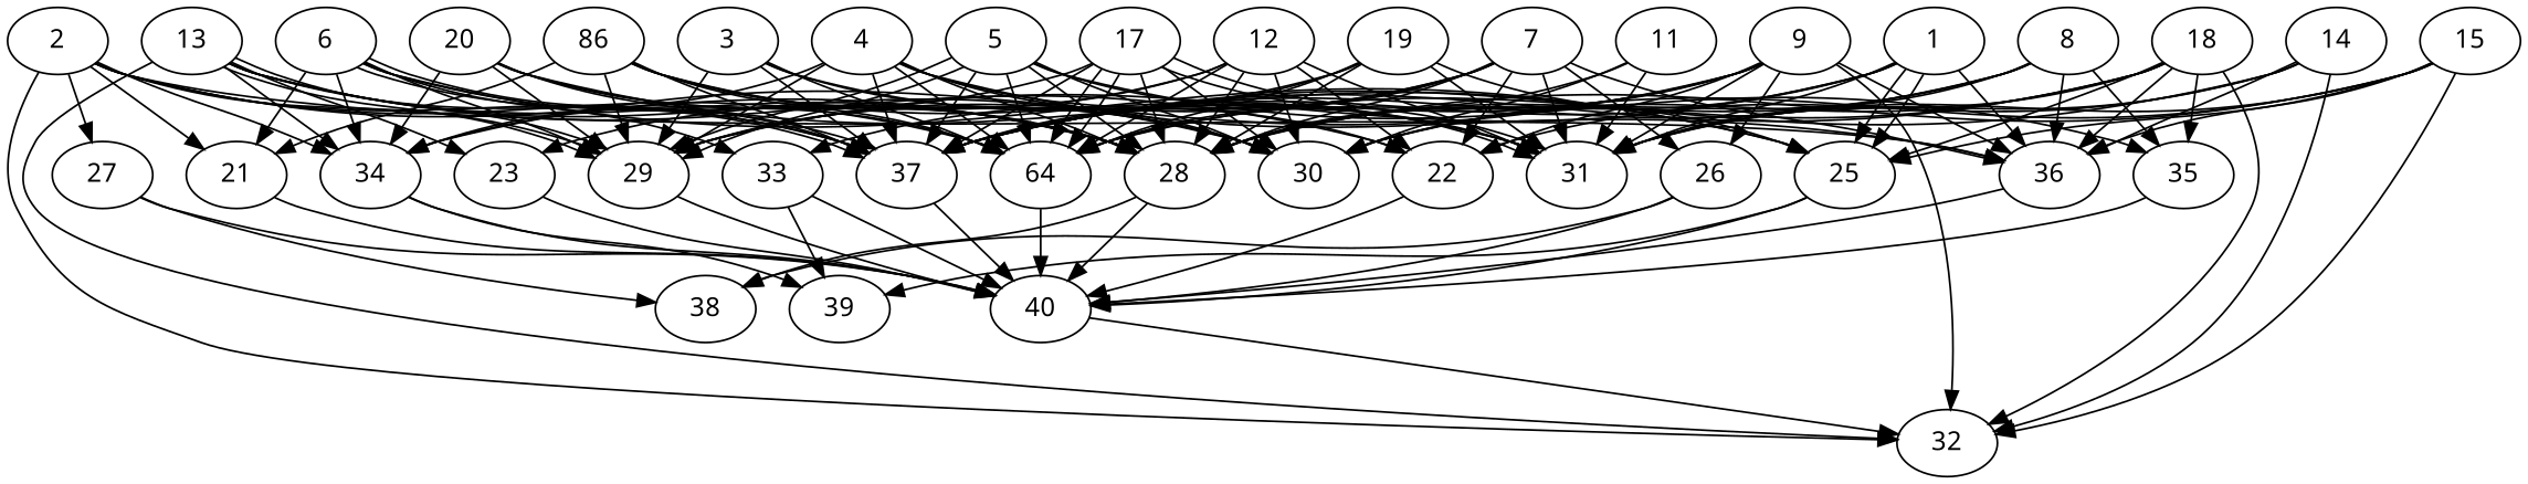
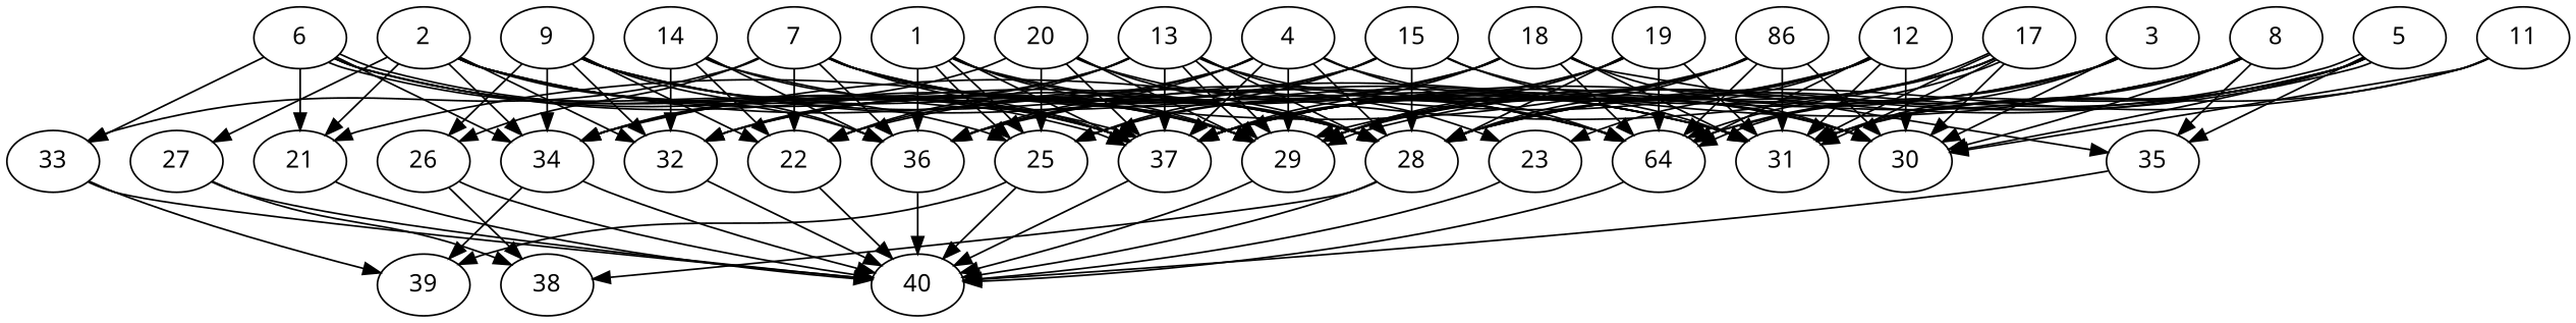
  digraph {
    fontname="Noto Sans"
    node [alpha=0.03 fontname="Noto Sans"]
    edge [fontname="Noto Sans"]
    1 [alpha=0.06 expect_size=44758016]
    25 [expect_size=46662656]
    28 [alpha=0.06 expect_size=21628928]
    29 [alpha=0.13 expect_size=44141568]
    31 [expect_size=47891456]
    36 [alpha=0.01 expect_size=26499072]
    37 [alpha=0.09 expect_size=22330368]
    40 [alpha=0.19 expect_size=47097856]
    39 [expect_size=16309248]
    38 [alpha=0.04 expect_size=49195008]
    2 [alpha=0.09 expect_size=23105536]
    21 [alpha=0.00 expect_size=6322176]
    n13 [alpha=0.07 expect_size=43452416 label=64]
    27 [alpha=0.11 expect_size=28077056]
    32 [alpha=0.04 expect_size=48754688]
    34 [alpha=0.15 expect_size=52118528]
    3 [expect_size=10170368]
    30 [alpha=0.15 expect_size=43796480]
    4 [alpha=0.04 expect_size=13278208]
    22 [alpha=0.07 expect_size=27953152]
    5 [expect_size=15469568]
    35 [alpha=0.12 expect_size=20397056]
    6 [alpha=0.08 expect_size=51520512]
    33 [alpha=0.07 expect_size=17063936]
    7 [alpha=0.08 expect_size=46544896]
    26 [alpha=0.18 expect_size=39540736]
    8 [alpha=0.16 expect_size=8833024]
    9 [alpha=0.14 expect_size=34293760]
    11 [alpha=0.09 expect_size=20810752]
    12 [alpha=0.11 expect_size=35749888]
    23 [alpha=0.15 expect_size=6136832]
    13 [alpha=0.16 expect_size=10234880]
    14 [alpha=0.01 expect_size=17199104]
    15 [alpha=0.17 expect_size=26211328]
    n35 [alpha=0.15 expect_size=32244736 label=86]
    17 [alpha=0.17 expect_size=50968576]
    18 [alpha=0.10 expect_size=22755328]
    19 [alpha=0.20 expect_size=12731392]
    20 [alpha=0.02 expect_size=46488576]
    1 -> 25
    1 -> 25
    1 -> 28
    1 -> 29
    1 -> 31
    1 -> 36
    1 -> 37
    25 -> 40
    25 -> 39
    28 -> 40
    28 -> 38
    29 -> 40
    36 -> 40
    37 -> 40
    2 -> 28
    2 -> 29
    2 -> 36
    2 -> 37
    2 -> 21
    2 -> n13
    2 -> 27
    2 -> 32
    2 -> 34
    21 -> 40
    n13 -> 40
    27 -> 40
    27 -> 38
-   40 -> 32
+   32 -> 40
    34 -> 40
    34 -> 39
    3 -> 29
    3 -> 31
    3 -> 37
    3 -> n13
    3 -> 30
    4 -> 28
    4 -> 29
    4 -> 36
    4 -> 37
    4 -> n13
    4 -> 34
    4 -> 30
    4 -> 22
    22 -> 40
    5 -> 28
    5 -> 29
    5 -> 29
    5 -> 31
    5 -> 37
    5 -> n13
    5 -> 30
    5 -> 35
    35 -> 40
    6 -> 25
    6 -> 28
    6 -> 29
    6 -> 37
    6 -> 37
    6 -> 21
    6 -> 34
    6 -> 33
    33 -> 40
    33 -> 39
    7 -> 28
    7 -> 29
    7 -> 31
    7 -> 36
    7 -> 37
    7 -> n13
    7 -> 22
    7 -> 33
    7 -> 26
    26 -> 40
    26 -> 38
    8 -> 28
    8 -> 31
    8 -> 36
    8 -> 37
    8 -> 30
    8 -> 35
    9 -> 28
    9 -> 31
    9 -> 36
    9 -> 37
    9 -> n13
    9 -> 32
    9 -> 34
    9 -> 22
    9 -> 26
    11 -> 28
    11 -> 31
    11 -> 30
    12 -> 28
    12 -> 29
    12 -> 31
+   12 -> 37
    12 -> n13
    12 -> 30
    12 -> 22
    12 -> 23
    23 -> 40
    13 -> 28
    13 -> 29
    13 -> 29
    13 -> 37
    13 -> 32
    13 -> 34
    13 -> 30
    13 -> 22
    13 -> 23
    14 -> 31
    14 -> 36
    14 -> 37
    14 -> 32
    14 -> 22
    15 -> 25
    15 -> 28
    15 -> 31
    15 -> 36
    15 -> 32
    15 -> 30
    n35 -> 28
    n35 -> 29
    n35 -> 31
    n35 -> 37
    n35 -> 21
    n35 -> n13
    n35 -> 30
    17 -> 28
    17 -> 31
    17 -> 31
    17 -> 37
    17 -> n13
    17 -> n13
    17 -> 34
    17 -> 30
    18 -> 25
    18 -> 31
    18 -> 36
    18 -> 37
    18 -> n13
    18 -> 32
    18 -> 30
    18 -> 35
    19 -> 25
    19 -> 28
    19 -> 29
    19 -> 31
    19 -> 37
    19 -> n13
    20 -> 25
    20 -> 28
    20 -> 29
    20 -> 37
    20 -> n13
    20 -> 34
  }
